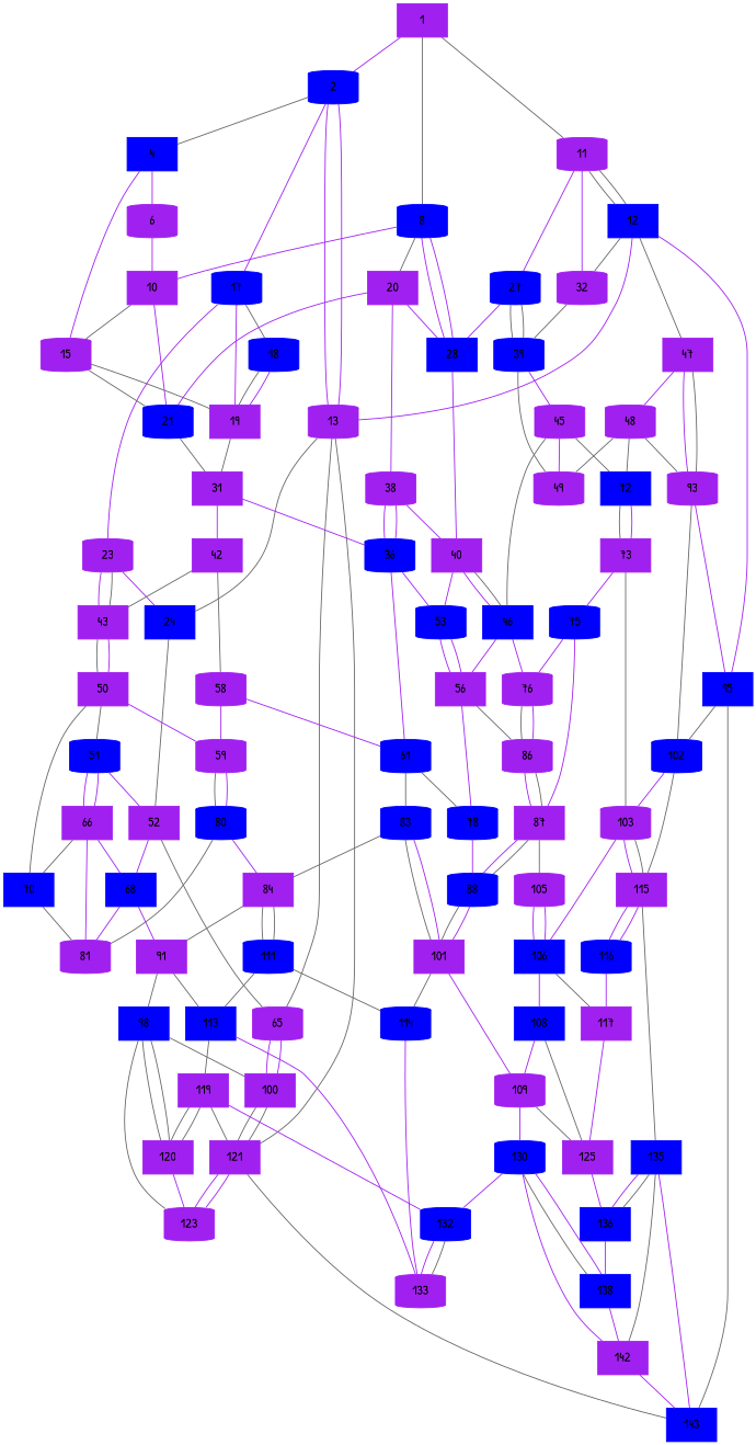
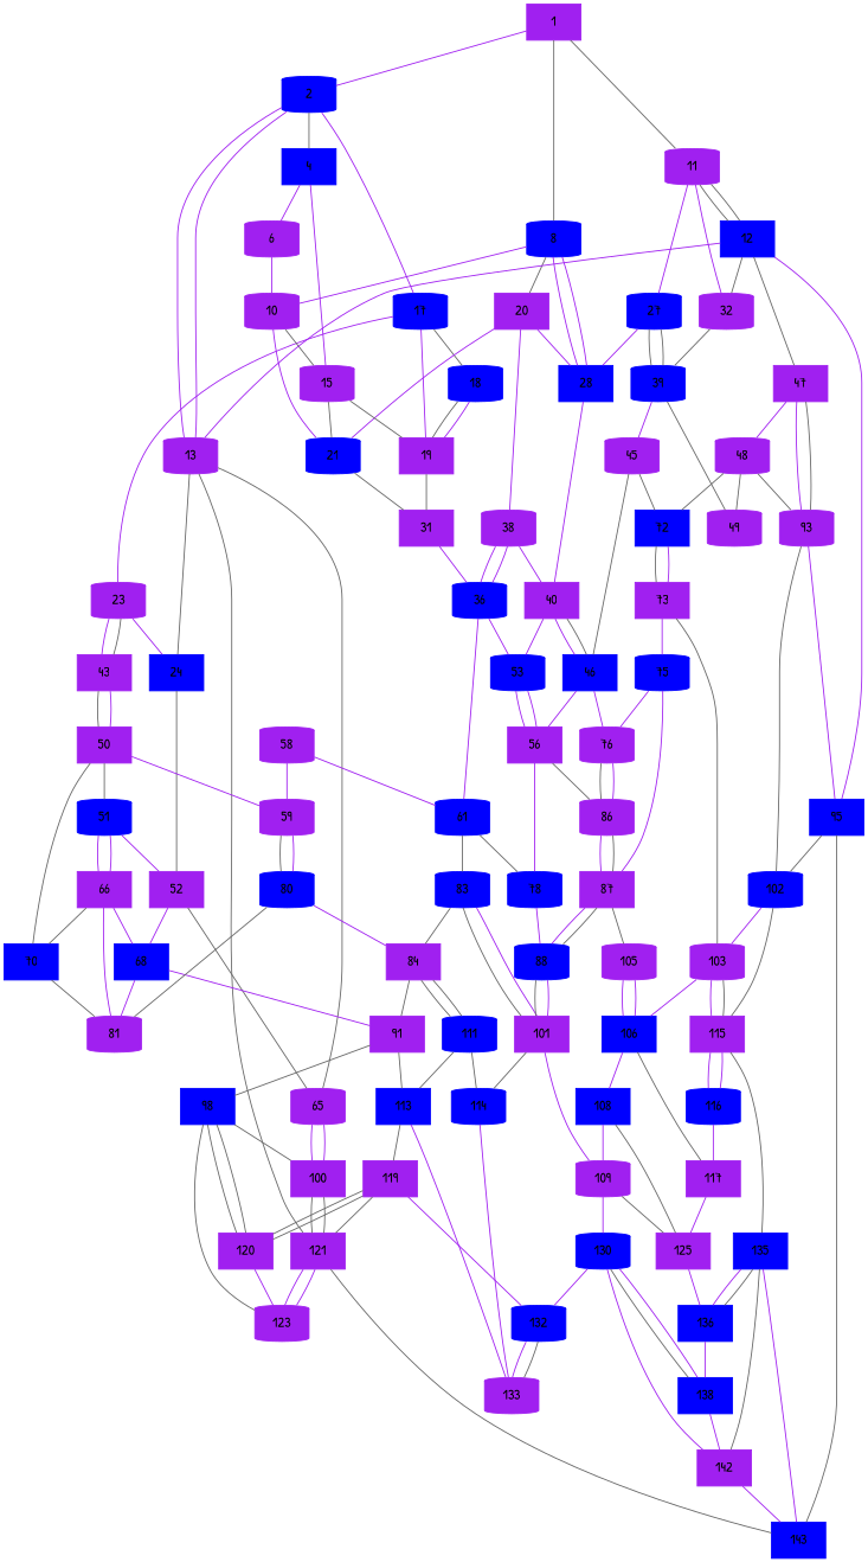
  graph {
    fontname="Patrick Hand"
    node [color=purple fontname="Patrick Hand" shape=cylinder style=filled]
    edge [color=purple fontname="Patrick Hand"]
    1 [shape=box super="+7"]
    2 [color=blue super="+3"]
    8 [color=blue super="+9"]
    11 [super="+26"]
    4 [color=blue shape=box super="+5"]
    13 [super="+25"]
    17 [color=blue super="+22"]
-   10 [shape=box super="+14"]
+   10 [super="+14"]
    20 [shape=box super="+34"]
    28 [color=blue shape=box super="+38"]
    12 [color=blue shape=box super="+33"]
    27 [color=blue]
    32
    6
    15 [super="+16"]
    24 [color=blue shape=box]
    65
    121 [shape=box super="+122"]
    19 [shape=box super="+29"]
    18 [color=blue]
    23
    21 [color=blue super="+30"]
    n23 [label=38]
    40 [shape=box super="+41"]
    31 [shape=box super="+37"]
    47 [shape=box]
    95 [color=blue shape=box super="+96"]
    39 [color=blue super="+44"]
    48 [super="+71"]
    93 [super="+94"]
    102 [color=blue super="+127"]
    143 [color=blue shape=box super="+144"]
    52 [shape=box super="+64"]
    100 [shape=box]
    123
    43 [shape=box]
    36 [color=blue super="+54"]
-   42 [shape=box super="+57"]
    50 [shape=box super="+60"]
    68 [color=blue shape=box super="+90"]
    45 [super="+69"]
    49
    53 [color=blue]
    46 [color=blue shape=box super="+55"]
    61 [color=blue super="+62"]
    58 [super="+63"]
    56 [shape=box super="+77"]
    78 [color=blue super="+79"]
    83 [color=blue]
    72 [color=blue shape=box]
    76
    59
    51 [color=blue]
    70 [color=blue shape=box]
    73 [shape=box super="+74"]
    86
    66 [shape=box super="+67"]
    80 [color=blue]
    81 [super="+82"]
    91 [shape=box super="+97"]
    88 [color=blue super="+89"]
    87 [shape=box super="+92"]
    84 [shape=box super="+85"]
    101 [shape=box super="+110"]
    98 [color=blue shape=box super="+99"]
    113 [color=blue shape=box super="+118"]
    75 [color=blue]
    103 [super="+104"]
    115 [shape=box super="+134"]
    106 [color=blue shape=box super="+107"]
    105
    111 [color=blue super="+112"]
    109 [super="+129"]
    114 [color=blue super="+128"]
    120 [shape=box]
    119 [shape=box super="+140"]
    133
    125 [shape=box super="+126"]
    130 [color=blue super="+131"]
    116 [color=blue]
    135 [color=blue shape=box super="+141"]
    108 [color=blue shape=box]
    117 [shape=box super="+124"]
    136 [color=blue shape=box super="+137"]
    132 [color=blue]
    138 [color=blue shape=box super="+139"]
    142 [shape=box super="+145"]
    1 -- 2
    1 -- 8 [color=gray40]
    1 -- 11 [color=gray40]
    2 -- 4 [color=gray40]
    2 -- 13
    2 -- 13
    2 -- 17
    8 -- 10
    8 -- 20 [color=gray40]
    8 -- 28
    8 -- 28
    11 -- 12 [color=gray40]
    11 -- 12 [color=gray40]
    11 -- 27
    11 -- 32
    4 -- 6
    4 -- 15
    13 -- 24 [color=gray40]
    13 -- 65 [color=gray40]
    13 -- 121 [color=gray40]
    17 -- 19
    17 -- 18 [color=gray40]
    17 -- 23
    10 -- 15 [color=gray40]
    10 -- 21
    20 -- 28
    20 -- 21
    20 -- n23
    28 -- 40
    12 -- 13
    12 -- 32 [color=gray40]
    12 -- 47 [color=gray40]
    12 -- 95
    27 -- 28
    27 -- 39 [color=gray40]
    27 -- 39 [color=gray40]
    32 -- 39 [color=gray40]
    6 -- 10
    15 -- 19 [color=gray40]
    15 -- 21 [color=gray40]
    24 -- 52 [color=gray40]
    65 -- 100
    65 -- 100
    121 -- 143 [color=gray40]
    121 -- 123
    121 -- 123
    19 -- 31 [color=gray40]
    18 -- 19 [color=gray40]
    18 -- 19
    23 -- 24
    23 -- 43
    23 -- 43 [color=gray40]
    21 -- 31 [color=gray40]
    n23 -- 40
    n23 -- 36
    n23 -- 36
    40 -- 53
    40 -- 46
    40 -- 46 [color=gray40]
    31 -- 36
-   31 -- 42
    47 -- 48
    47 -- 93
    47 -- 93 [color=gray40]
    95 -- 102 [color=gray40]
    95 -- 143 [color=gray40 weight=2]
    39 -- 45
    39 -- 49 [color=gray40]
    48 -- 93 [color=gray40]
    48 -- 49 [color=gray40]
    48 -- 72 [color=gray40]
    93 -- 95
    93 -- 102 [color=gray40]
    102 -- 103
    102 -- 115 [color=gray40]
    52 -- 65 [color=gray40]
    52 -- 68
    100 -- 121 [color=gray40]
    100 -- 121 [color=gray40]
    43 -- 50 [color=gray40]
    43 -- 50
    36 -- 53
    36 -- 61
-   42 -- 43 [color=gray40]
-   42 -- 58 [color=gray40 weight=2]
    50 -- 59
    50 -- 51 [color=gray40]
    50 -- 70 [color=gray40]
    68 -- 81
    68 -- 91
-   45 -- 49
    45 -- 46 [color=gray40]
    45 -- 72 [color=gray40]
    53 -- 56
    53 -- 56
    46 -- 56
    46 -- 76
    61 -- 78 [color=gray40]
    61 -- 83 [color=gray40]
    58 -- 61
    58 -- 59
    56 -- 78
    56 -- 86 [color=gray40]
    78 -- 88 [weight=2]
    83 -- 84 [color=gray40]
    83 -- 101 [color=gray40]
    83 -- 101
    72 -- 73 [color=gray40]
    72 -- 73
    76 -- 86 [color=gray40]
    76 -- 86
    59 -- 80 [color=gray40]
    59 -- 80
    51 -- 52
    51 -- 66
    51 -- 66
    70 -- 81 [color=gray40]
    73 -- 75
    73 -- 103 [color=gray40]
    86 -- 87
    86 -- 87 [color=gray40]
    66 -- 68
    66 -- 70 [color=gray40]
    66 -- 81
    80 -- 81 [color=gray40]
    80 -- 84
    91 -- 98 [color=gray40]
    91 -- 113 [color=gray40]
    88 -- 101 [color=gray40]
    88 -- 101
    87 -- 88
    87 -- 88 [color=gray40]
    87 -- 105 [color=gray40]
    84 -- 91 [color=gray40]
    84 -- 111 [color=gray40]
    84 -- 111 [color=gray40]
    101 -- 109
    101 -- 114 [color=gray40]
    98 -- 100 [color=gray40]
    98 -- 123 [color=gray40]
    98 -- 120 [color=gray40]
    98 -- 120 [color=gray40]
    113 -- 119 [color=gray40]
    113 -- 133
    75 -- 76
    75 -- 87
    103 -- 115
    103 -- 115 [color=gray40]
    103 -- 106
    115 -- 116
    115 -- 116
    115 -- 135 [color=gray40]
    106 -- 108
    106 -- 117 [color=gray40]
    105 -- 106
    105 -- 106
    111 -- 113 [color=gray40]
    111 -- 114 [color=gray40 weight=2]
    109 -- 125 [color=gray40]
    109 -- 130
    114 -- 133
    120 -- 123
    119 -- 121 [color=gray40]
    119 -- 120 [color=gray40]
    119 -- 120 [color=gray40]
    119 -- 132
    125 -- 136
    130 -- 132
    130 -- 138 [color=gray40]
    130 -- 138
    130 -- 142
    116 -- 117 [weight=2]
    135 -- 143
    135 -- 136
    135 -- 136 [color=gray40]
    135 -- 142 [color=gray40]
    108 -- 109
    108 -- 125 [color=gray40]
    117 -- 125
    136 -- 138 [weight=2]
    132 -- 133
    132 -- 133 [color=gray40]
    138 -- 142
    142 -- 143
  }
